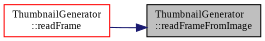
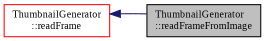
  digraph {
    rankdir=RL
    fontname="Liberation Serif"
    node [fontname="Liberation Serif" fontsize=10 shape=record style=filled]
    n1 [color=black fillcolor=grey75 fontcolor=black height=0.2 label="ThumbnailGenerator\l::readFrameFromImage" width=0.4]
    n2 [color=red fillcolor=white height=0.2 label="ThumbnailGenerator\l::readFrame" width=0.4]
-   n1 -> n2 [color=midnightblue dir=back fontname="Liberation Serif" fontsize=10 labelfontname=Helvetica labelfontsize=10 style=solid]
+   n2 -> n1 [color=midnightblue dir=back fontname="Liberation Serif" fontsize=10 labelfontname=Helvetica labelfontsize=10 style=solid]
  }
